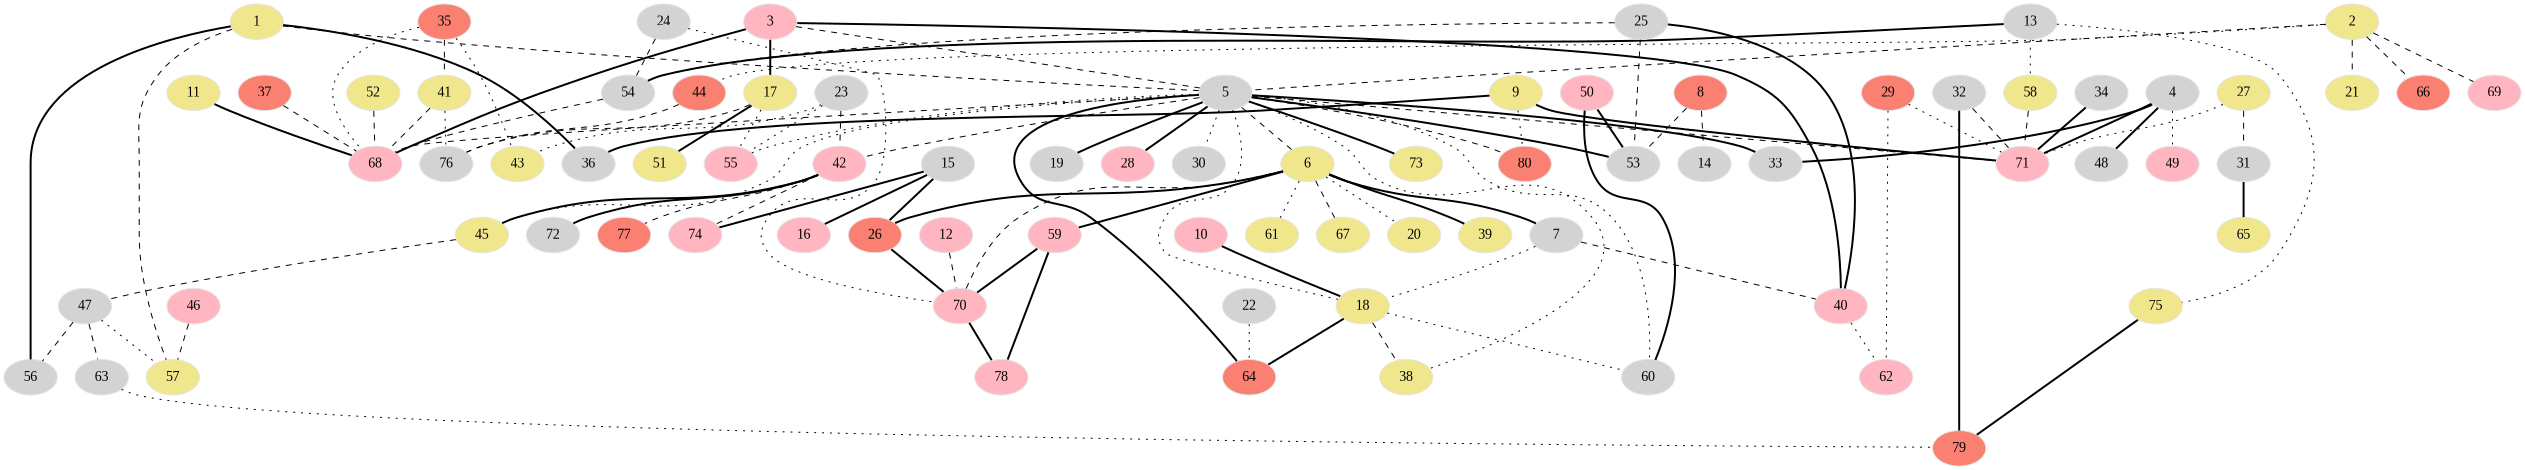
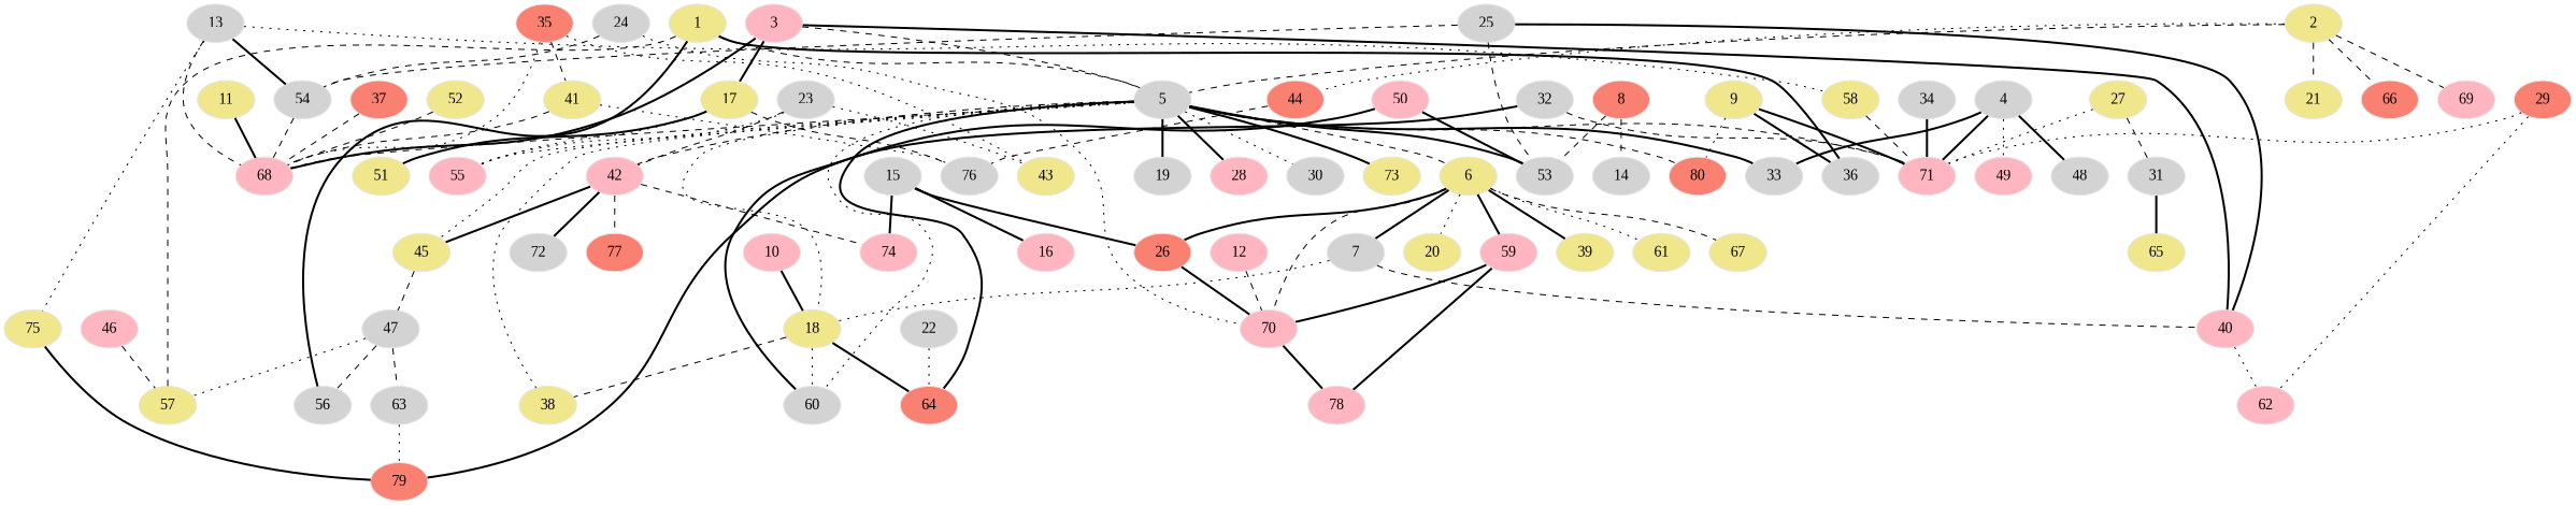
  graph {
    fontname="Liberation Serif"
    node [color=gray90 fillcolor=lightgrey fontname="Liberation Serif" style=filled]
    edge [fontname="Liberation Serif" style=bold weight=1.0]
    1 [fillcolor=khaki]
    5
    36
    56
    57 [fillcolor=khaki]
    68 [fillcolor=lightpink]
    33
    71 [fillcolor=lightpink]
    6 [fillcolor=khaki]
    18 [fillcolor=khaki]
    19
    28 [fillcolor=lightpink]
    30
    38 [fillcolor=khaki]
    42 [fillcolor=lightpink]
    45 [fillcolor=khaki]
    53
    55 [fillcolor=lightpink]
    60
    64 [fillcolor=salmon]
    73 [fillcolor=khaki]
    80 [fillcolor=salmon]
    2 [fillcolor=khaki]
    21 [fillcolor=khaki]
    44 [fillcolor=salmon]
    66 [fillcolor=salmon]
    69 [fillcolor=lightpink]
    76
    3 [fillcolor=lightpink]
    17 [fillcolor=khaki]
    40 [fillcolor=lightpink]
    51 [fillcolor=khaki]
    62 [fillcolor=lightpink]
    4
    48
    49 [fillcolor=lightpink]
    7
    20 [fillcolor=khaki]
    26 [fillcolor=salmon]
    39 [fillcolor=khaki]
    59 [fillcolor=lightpink]
    61 [fillcolor=khaki]
    67 [fillcolor=khaki]
    70 [fillcolor=lightpink]
    74 [fillcolor=lightpink]
    72
    77 [fillcolor=salmon]
    47
    78 [fillcolor=lightpink]
    8 [fillcolor=salmon]
    14
    9 [fillcolor=khaki]
    10 [fillcolor=lightpink]
    11 [fillcolor=khaki]
    12 [fillcolor=lightpink]
    13
    54
    58 [fillcolor=khaki]
    75 [fillcolor=khaki]
    79 [fillcolor=salmon]
    15
    16 [fillcolor=lightpink]
    22
    23
    43 [fillcolor=khaki]
    24
    25
    27 [fillcolor=khaki]
    31
    65 [fillcolor=khaki]
    29 [fillcolor=salmon]
    32
    34
    35 [fillcolor=salmon]
    41 [fillcolor=khaki]
    37 [fillcolor=salmon]
    63
    46 [fillcolor=lightpink]
    50 [fillcolor=lightpink]
    52 [fillcolor=khaki]
    1 -- 5 [style=dashed]
    1 -- 36
    1 -- 56
    1 -- 57 [style=dashed]
    5 -- 68 [style=dashed]
    5 -- 33
    5 -- 71 [style=dashed]
    5 -- 6 [style=dashed]
    5 -- 18 [style=dotted]
    5 -- 19
    5 -- 28
    5 -- 30 [style=dotted]
    5 -- 38 [style=dotted]
    5 -- 42 [style=dashed]
    5 -- 45 [style=dotted]
    5 -- 53
    5 -- 55 [style=dotted]
    5 -- 60 [style=dotted]
    5 -- 64
    5 -- 73
    5 -- 80 [style=dashed]
    6 -- 7
    6 -- 20 [style=dotted]
    6 -- 26
    6 -- 39
    6 -- 59
    6 -- 61 [style=dotted]
    6 -- 67 [style=dashed]
    6 -- 70 [style=dashed]
    18 -- 38 [style=dashed]
    18 -- 60 [style=dotted]
    18 -- 64
    42 -- 45
    42 -- 74 [style=dashed]
    42 -- 72
    42 -- 77 [style=dashed]
    45 -- 47 [style=dashed]
    2 -- 5 [style=dashed]
    2 -- 21 [style=dashed]
    2 -- 44 [style=dotted]
    2 -- 66 [style=dashed]
    2 -- 69 [style=dashed]
    44 -- 76 [style=dashed]
    3 -- 5 [style=dashed]
    3 -- 68 [weight=2.0]
    3 -- 17
    3 -- 40
    17 -- 55 [style=dotted]
    17 -- 76 [style=dashed]
    17 -- 51
    40 -- 62 [style=dotted]
    4 -- 33
    4 -- 71
    4 -- 48
    4 -- 49 [style=dotted]
    7 -- 18 [style=dotted]
    7 -- 40 [style=dashed]
    26 -- 70
    59 -- 70
    59 -- 78
    70 -- 78
    47 -- 56 [style=dashed]
    47 -- 57 [style=dotted]
    47 -- 63 [style=dashed]
    8 -- 53 [style=dashed]
    8 -- 14 [style=dashed]
    9 -- 36
    9 -- 71
    9 -- 80 [style=dotted]
    10 -- 18
    11 -- 68
    12 -- 70 [style=dashed]
+   13 -- 68 [style=dashed]
    13 -- 54
    13 -- 58 [style=dotted]
    13 -- 75 [style=dotted]
    54 -- 68 [style=dashed]
    58 -- 71 [style=dashed]
    75 -- 79
    15 -- 26
    15 -- 74
    15 -- 16
    22 -- 64 [style=dotted]
    23 -- 42 [style=dashed]
    23 -- 55 [style=dotted]
    23 -- 43 [style=dotted]
    24 -- 70 [style=dotted]
    24 -- 54 [style=dashed]
    25 -- 53 [style=dashed]
    25 -- 40
    25 -- 54 [style=dashed]
    27 -- 71 [style=dotted]
    27 -- 31 [style=dashed]
    31 -- 65
    29 -- 71 [style=dotted]
    29 -- 62 [style=dotted]
    32 -- 71 [style=dashed]
    32 -- 79
    34 -- 71
    35 -- 68 [style=dotted]
    35 -- 43 [style=dotted]
    35 -- 41 [style=dashed]
    41 -- 68 [style=dashed]
    41 -- 76 [style=dotted]
    37 -- 68 [style=dashed]
    63 -- 79 [style=dotted]
    46 -- 57 [style=dashed]
    50 -- 53
    50 -- 60
    52 -- 68 [style=dashed]
  }
